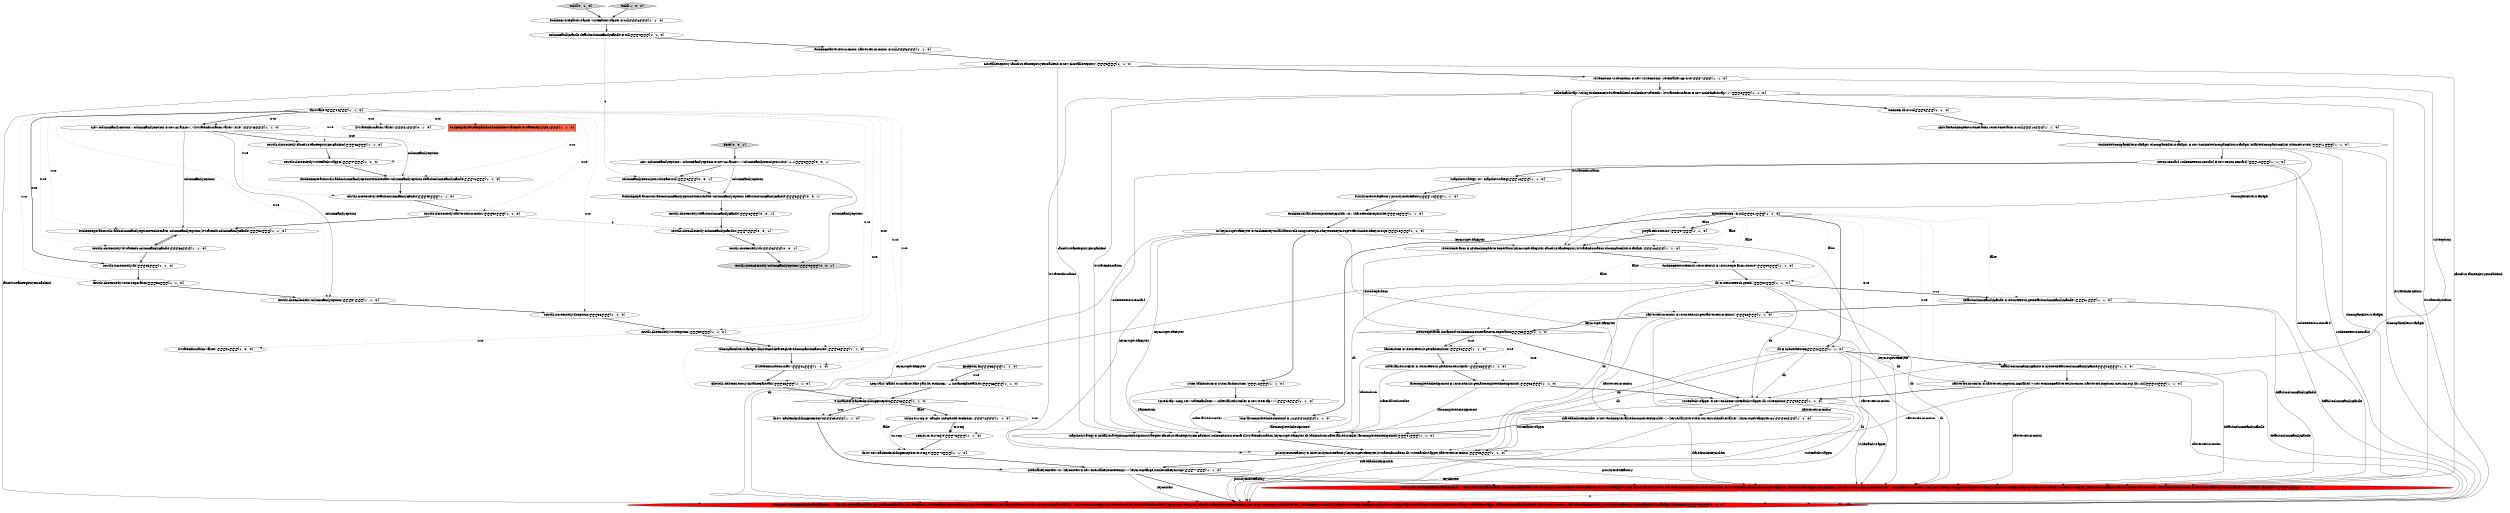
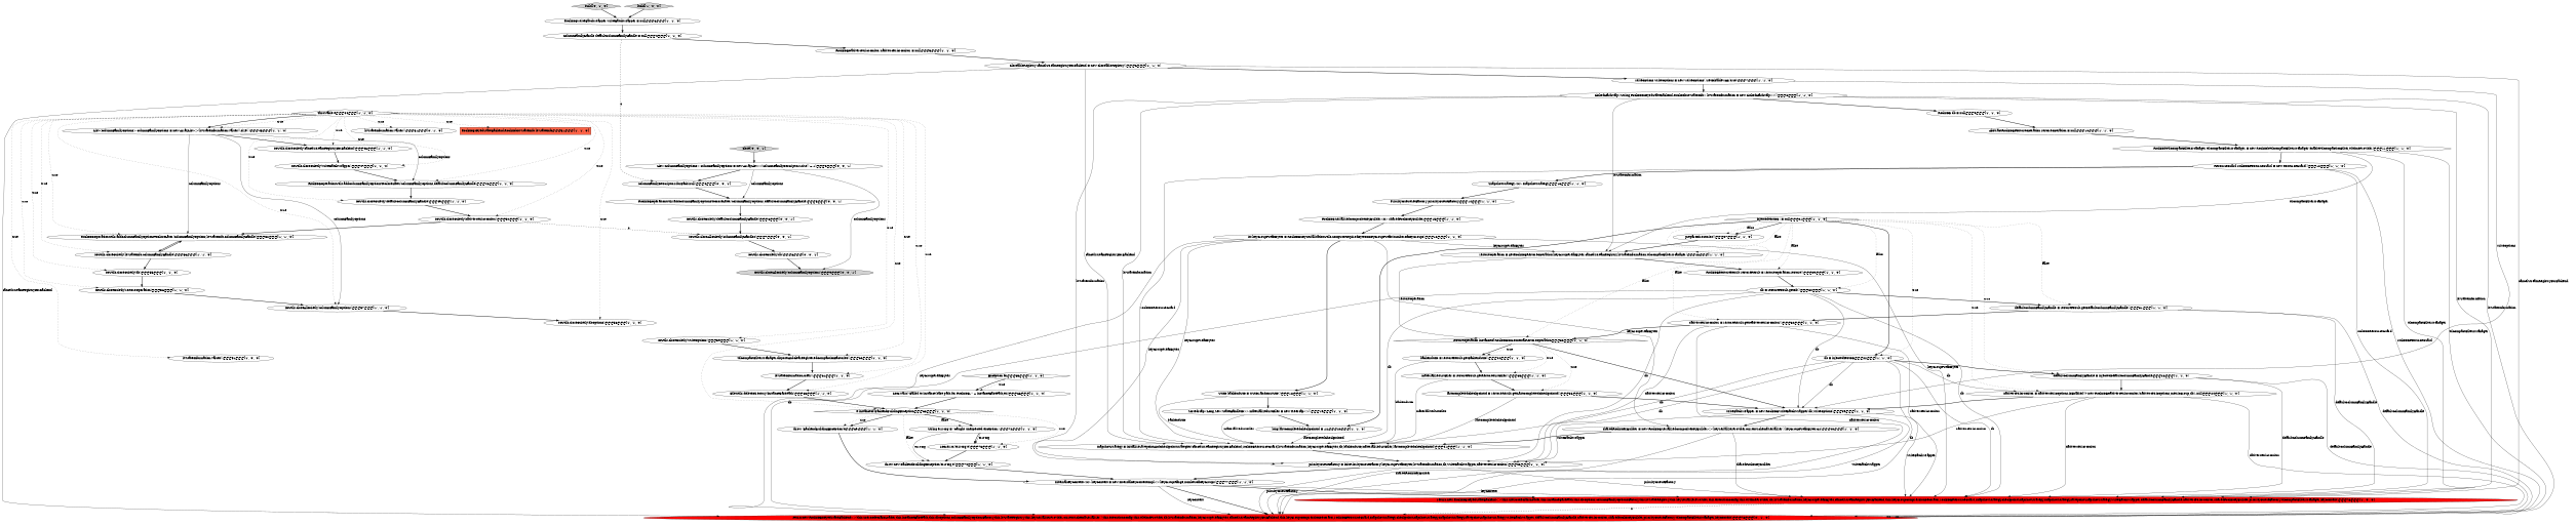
  digraph {
    node [fillcolor=white shape=ellipse style=filled]
    edge [style=bold]
    n1 [label="throw new BackendBuildingException(errMsg,e)@@@74@@@['1', '1', '0']"]
    n2 [label="InternalKeyContext<K> keyContext = new InternalKeyContextImpl<>(keyGroupRange,numberOfKeyGroups)@@@77@@@['1', '1', '0']"]
    n3 [fillcolor=red label="return new RocksDBKeyedStateBackend<>(this.userCodeClassLoader,this.instanceBasePath,this.dbOptions,columnFamilyOptionsFactory,this.kvStateRegistry,this.keySerializerProvider,this.executionConfig,this.ttlTimeProvider,db,kvStateInformation,keyGroupPrefixBytes,cancelStreamRegistryForBackend,this.keyGroupCompressionDecorator,rocksDBResourceGuard,snapshotStrategy.checkpointSnapshotStrategy,snapshotStrategy.savepointSnapshotStrategy,writeBatchWrapper,defaultColumnFamilyHandle,nativeMetricMonitor,sharedRocksKeyBuilder,priorityQueueFactory,ttlCompactFiltersManager,keyContext)@@@78@@@['1', '0', '0']"]
    n4 [fillcolor=red label="return new RocksDBKeyedStateBackend<>(this.userCodeClassLoader,this.instanceBasePath,this.dbOptions,columnFamilyOptionsFactory,this.kvStateRegistry,this.keySerializerProvider.currentSchemaSerializer(),this.executionConfig,this.ttlTimeProvider,db,kvStateInformation,keyGroupPrefixBytes,cancelStreamRegistryForBackend,this.keyGroupCompressionDecorator,rocksDBResourceGuard,snapshotStrategy.checkpointSnapshotStrategy,snapshotStrategy.savepointSnapshotStrategy,writeBatchWrapper,defaultColumnFamilyHandle,nativeMetricMonitor,sharedRocksKeyBuilder,priorityQueueFactory,ttlCompactFiltersManager,keyContext)@@@78@@@['0', '1', '0']"]
    n5 [label="IOUtils.closeQuietly(nativeMetricMonitor)@@@50@@@['1', '1', '0']"]
    n6 [label="IOUtils.closeAllQuietly(columnFamilyHandles)@@@7@@@['0', '0', '1']"]
    n7 [label="RocksDBOperationUtils.addColumnFamilyOptionsToCloseLater(columnFamilyOptions,kvStateInfo.columnFamilyHandle)@@@52@@@['1', '1', '0']"]
    n8 [label="IOUtils.closeQuietly(db)@@@8@@@['0', '0', '1']"]
    n9 [label="IOUtils.closeQuietly(kvStateInfo.columnFamilyHandle)@@@53@@@['1', '1', '0']"]
    n10 [fillcolor=lightgray label="IOUtils.closeAllQuietly(columnFamilyOptions)@@@9@@@['0', '0', '1']"]
    n11 [label="lastCompletedCheckpointId = restoreResult.getLastCompletedCheckpointId()@@@36@@@['1', '1', '0']"]
    n12 [label="writeBatchWrapper = new RocksDBWriteBatchWrapper(db,writeOptions)@@@39@@@['1', '1', '0']"]
    n13 [label="snapshotStrategy = initializeSavepointAndCheckpointStrategies(cancelStreamRegistryForBackend,rocksDBResourceGuard,kvStateInformation,keyGroupPrefixBytes,db,backendUID,materializedSstFiles,lastCompletedCheckpointId)@@@41@@@['1', '1', '0']"]
    n14 [label="priorityQueueFactory = initPriorityQueueFactory(keyGroupPrefixBytes,kvStateInformation,db,writeBatchWrapper,nativeMetricMonitor)@@@42@@@['1', '1', '0']"]
    n15 [label="sharedRocksKeyBuilder = new RocksDBSerializedCompositeKeyBuilder<>(keySerializerProvider.currentSchemaSerializer(),keyGroupPrefixBytes,32)@@@40@@@['1', '1', '0']"]
    n16 [label="LinkedHashMap<String,RocksDBKeyedStateBackend.RocksDbKvStateInfo> kvStateInformation = new LinkedHashMap<>()@@@8@@@['1', '1', '0']"]
    n17 [label="RocksDB db = null@@@9@@@['1', '1', '0']"]
    n18 [label="restoreOperation = getRocksDBRestoreOperation(keyGroupPrefixBytes,cancelStreamRegistry,kvStateInformation,ttlCompactFiltersManager)@@@28@@@['1', '1', '0']"]
    n19 [label="AbstractRocksDBRestoreOperation restoreOperation = null@@@10@@@['1', '1', '0']"]
    n20 [label="RocksDBRestoreResult restoreResult = restoreOperation.restore()@@@29@@@['1', '1', '0']"]
    n21 [label="restoreOperation instanceof RocksDBIncrementalRestoreOperation@@@33@@@['1', '1', '0']" shape=diamond]
    n22 [label="IOUtils.closeQuietly(db)@@@55@@@['1', '1', '0']"]
    n23 [label="IOUtils.closeQuietly(restoreOperation)@@@56@@@['1', '1', '0']"]
    n24 [label="IOUtils.closeAllQuietly(columnFamilyOptions)@@@57@@@['1', '1', '0']"]
    n25 [label="Exception ex@@@65@@@['1', '1', '0']" shape=diamond]
    n26 [label="LOG.warn(\"Failed to instance base path for RocksDB: \" + instanceBasePath,ex)@@@66@@@['1', '1', '0']"]
    n27 [label="e instanceof BackendBuildingException@@@68@@@['1', '1', '0']" shape=diamond]
    n28 [label="IOUtils.closeQuietly(defaultColumnFamilyHandle)@@@49@@@['1', '1', '0']"]
    n29 [label="materializedSstFiles = restoreResult.getRestoredSstFiles()@@@35@@@['1', '1', '0']"]
    n30 [label="nativeMetricMonitor = nativeMetricOptions.isEnabled()? new RocksDBNativeMetricMonitor(nativeMetricOptions,metricGroup,db): null@@@24@@@['1', '1', '0']"]
    n31 [label="CloseableRegistry cancelStreamRegistryForBackend = new CloseableRegistry()@@@6@@@['1', '1', '0']"]
    n32 [label="WriteOptions writeOptions = new WriteOptions().setDisableWAL(true)@@@7@@@['1', '1', '0']"]
    n33 [label="RocksDbTtlCompactFiltersManager ttlCompactFiltersManager = new RocksDbTtlCompactFiltersManager(enableTtlCompactionFilter,ttlTimeProvider)@@@11@@@['1', '1', '0']"]
    n34 [label="throw (BackendBuildingException)e@@@69@@@['1', '1', '0']"]
    n35 [label="LOG.error(errMsg,e)@@@73@@@['1', '1', '0']"]
    n36 [label="String errMsg = \"Caught unexpected exception.\"@@@72@@@['1', '1', '0']"]
    n37 [label="kvStateInformation.clear()@@@61@@@['1', '1', '0']"]
    n38 [label="FileUtils.deleteDirectory(instanceBasePath)@@@63@@@['1', '1', '0']"]
    n39 [label="ColumnFamilyHandle defaultColumnFamilyHandle = null@@@4@@@['1', '1', '0']"]
    n40 [label="RocksDBNativeMetricMonitor nativeMetricMonitor = null@@@5@@@['1', '1', '0']"]
    n41 [label="columnFamilyDescriptors.forEach(null)@@@4@@@['0', '0', '1']"]
    n42 [label="RocksDBOperationUtils.addColumnFamilyOptionsToCloseLater(columnFamilyOptions,defaultColumnFamilyHandle)@@@5@@@['0', '0', '1']"]
    n43 [fillcolor=lightgray label="build['0', '1', '0']" shape=diamond]
    n44 [label="RocksDBWriteBatchWrapper writeBatchWrapper = null@@@3@@@['1', '1', '0']"]
    n45 [label="ResourceGuard rocksDBResourceGuard = new ResourceGuard()@@@12@@@['1', '1', '0']"]
    n46 [label="db = injectedTestDB@@@22@@@['1', '1', '0']"]
    n47 [label="defaultColumnFamilyHandle = injectedDefaultColumnFamilyHandle@@@23@@@['1', '1', '0']"]
    n48 [label="IOUtils.closeQuietly(writeBatchWrapper)@@@47@@@['1', '1', '0']"]
    n49 [label="RocksDBOperationUtils.addColumnFamilyOptionsToCloseLater(columnFamilyOptions,defaultColumnFamilyHandle)@@@48@@@['1', '1', '0']"]
    n50 [label="IOUtils.closeQuietly(defaultColumnFamilyHandle)@@@6@@@['0', '0', '1']"]
    n51 [label="injectedTestDB != null@@@21@@@['1', '1', '0']" shape=diamond]
    n52 [label="defaultColumnFamilyHandle = restoreResult.getDefaultColumnFamilyHandle()@@@31@@@['1', '1', '0']"]
    n53 [label="nativeMetricMonitor = restoreResult.getNativeMetricMonitor()@@@32@@@['1', '1', '0']"]
    n54 [label="db = restoreResult.getDb()@@@30@@@['1', '1', '0']"]
    n55 [label="prepareDirectories()@@@27@@@['1', '1', '0']"]
    n56 [label="long lastCompletedCheckpointId = -1L@@@20@@@['1', '1', '0']"]
    n57 [label="backendUID = restoreResult.getBackendUID()@@@34@@@['1', '1', '0']"]
    n58 [label="List<ColumnFamilyOptions> columnFamilyOptions = new ArrayList<>(kvStateInformation.values().size())@@@45@@@['1', '1', '0']"]
    n59 [label="IOUtils.closeQuietly(cancelStreamRegistryForBackend)@@@46@@@['1', '1', '0']"]
    n60 [label="IOUtils.closeQuietly(dbOptions)@@@58@@@['1', '1', '0']"]
    n61 [label="SortedMap<Long,Set<StateHandleID>> materializedSstFiles = new TreeMap<>()@@@19@@@['1', '1', '0']"]
    n62 [label="PriorityQueueSetFactory priorityQueueFactory@@@14@@@['1', '1', '0']"]
    n63 [label="RocksDBSerializedCompositeKeyBuilder<K> sharedRocksKeyBuilder@@@15@@@['1', '1', '0']"]
    n64 [label="int keyGroupPrefixBytes = RocksDBKeySerializationUtils.computeRequiredBytesInKeyGroupPrefix(numberOfKeyGroups)@@@16@@@['1', '1', '0']"]
    n65 [label="kvStateInformation.values()@@@51@@@['0', '1', '0']"]
    n66 [fillcolor=lightgray label="close['0', '0', '1']" shape=diamond]
    n67 [label="List<ColumnFamilyOptions> columnFamilyOptions = new ArrayList<>(columnFamilyDescriptors.size() + 1)@@@3@@@['0', '0', '1']"]
    n68 [label="Throwable e@@@44@@@['1', '1', '0']" shape=diamond]
    n69 [label="IOUtils.closeQuietly(writeOptions)@@@59@@@['1', '1', '0']"]
    n70 [label="kvStateInformation.values()@@@51@@@['1', '0', '0']"]
    n71 [fillcolor=tomato label="RocksDBKeyedStateBackend.RocksDbKvStateInfo kvStateInfo@@@51@@@['1', '1', '0']" shape=box]
    n72 [label="ttlCompactFiltersManager.disposeAndClearRegisteredCompactionFactories()@@@60@@@['1', '1', '0']"]
    n73 [fillcolor=lightgray label="build['1', '0', '0']" shape=diamond]
    n74 [label="SnapshotStrategy<K> snapshotStrategy@@@13@@@['1', '1', '0']"]
    n75 [label="UUID backendUID = UUID.randomUUID()@@@18@@@['1', '1', '0']"]
    n1 -> n2
    n2 -> n3
    n2 -> n3 [label=keyContext style=solid]
    n2 -> n4
    n2 -> n4 [label=keyContext style=solid]
    n3 -> n4 [label=0 style=dashed]
    n5 -> n6 [label=0 style=dashed]
    n5 -> n7
    n6 -> n8
    n7 -> n9
    n8 -> n10
    n9 -> n7
    n9 -> n22
    n11 -> n12
    n11 -> n13 [label=lastCompletedCheckpointId style=solid]
    n12 -> n3 [label=writeBatchWrapper style=solid]
    n12 -> n4 [label=writeBatchWrapper style=solid]
    n12 -> n14 [label=writeBatchWrapper style=solid]
    n12 -> n15
    n13 -> n14
    n14 -> n2
    n14 -> n3 [label=priorityQueueFactory style=solid]
    n14 -> n4 [label=priorityQueueFactory style=solid]
    n15 -> n3 [label=sharedRocksKeyBuilder style=solid]
    n15 -> n4 [label=sharedRocksKeyBuilder style=solid]
    n15 -> n13
    n16 -> n3 [label=kvStateInformation style=solid]
    n16 -> n4 [label=kvStateInformation style=solid]
    n16 -> n13 [label=kvStateInformation style=solid]
    n16 -> n14 [label=kvStateInformation style=solid]
    n16 -> n17
    n16 -> n18 [label=kvStateInformation style=solid]
    n17 -> n19
    n18 -> n20
    n18 -> n21 [label=restoreOperation style=solid]
    n19 -> n33
    n20 -> n54
    n21 -> n11 [label=true style=dotted]
    n21 -> n12
    n21 -> n29 [label=true style=dotted]
    n21 -> n57
    n21 -> n57 [label=true style=dotted]
    n22 -> n23
    n23 -> n24
    n24 -> n60
    n25 -> n26
    n25 -> n26 [label=true style=dotted]
    n26 -> n27
    n27 -> n1 [label=false style=dotted]
    n27 -> n34
    n27 -> n34 [label=true style=dotted]
    n27 -> n35 [label=true style=dotted]
    n27 -> n36
    n27 -> n36 [label=false style=dotted]
    n28 -> n5
    n29 -> n11
    n29 -> n13 [label=materializedSstFiles style=solid]
    n30 -> n3 [label=nativeMetricMonitor style=solid]
    n30 -> n4 [label=nativeMetricMonitor style=solid]
    n30 -> n12
    n30 -> n14 [label=nativeMetricMonitor style=solid]
    n31 -> n3 [label=cancelStreamRegistryForBackend style=solid]
    n31 -> n4 [label=cancelStreamRegistryForBackend style=solid]
    n31 -> n13 [label=cancelStreamRegistryForBackend style=solid]
    n31 -> n32
    n32 -> n12 [label=writeOptions style=solid]
    n32 -> n16
    n33 -> n3 [label=ttlCompactFiltersManager style=solid]
    n33 -> n4 [label=ttlCompactFiltersManager style=solid]
    n33 -> n18 [label=ttlCompactFiltersManager style=solid]
    n33 -> n45
    n34 -> n2
    n35 -> n1
    n36 -> n1 [label=errMsg style=solid]
    n36 -> n35
    n36 -> n35 [label=errMsg style=solid]
    n37 -> n38
    n38 -> n27
    n39 -> n40
    n39 -> n41 [label=0 style=dashed]
    n40 -> n31
    n41 -> n42
    n42 -> n50
    n43 -> n44
    n44 -> n39
    n45 -> n3 [label=rocksDBResourceGuard style=solid]
    n45 -> n4 [label=rocksDBResourceGuard style=solid]
    n45 -> n13 [label=rocksDBResourceGuard style=solid]
    n45 -> n74
    n46 -> n3 [label=db style=solid]
    n46 -> n4 [label=db style=solid]
    n46 -> n12 [label=db style=solid]
    n46 -> n13 [label=db style=solid]
    n46 -> n14 [label=db style=solid]
    n46 -> n30 [label=db style=solid]
    n46 -> n47
    n47 -> n3 [label=defaultColumnFamilyHandle style=solid]
    n47 -> n4 [label=defaultColumnFamilyHandle style=solid]
    n47 -> n30
    n48 -> n49
    n49 -> n28
    n50 -> n6
    n51 -> n18 [label=false style=dotted]
    n51 -> n20 [label=false style=dotted]
    n51 -> n21 [label=false style=dotted]
    n51 -> n30 [label=true style=dotted]
    n51 -> n46 [label=true style=dotted]
    n51 -> n46
    n51 -> n47 [label=true style=dotted]
    n51 -> n52 [label=false style=dotted]
    n51 -> n53 [label=false style=dotted]
    n51 -> n54 [label=false style=dotted]
    n51 -> n55 [label=false style=dotted]
    n51 -> n55
    n51 -> n56
    n52 -> n3 [label=defaultColumnFamilyHandle style=solid]
    n52 -> n4 [label=defaultColumnFamilyHandle style=solid]
    n52 -> n53
    n53 -> n3 [label=nativeMetricMonitor style=solid]
    n53 -> n4 [label=nativeMetricMonitor style=solid]
    n53 -> n14 [label=nativeMetricMonitor style=solid]
    n53 -> n21
    n54 -> n3 [label=db style=solid]
    n54 -> n4 [label=db style=solid]
    n54 -> n12 [label=db style=solid]
    n54 -> n13 [label=db style=solid]
    n54 -> n14 [label=db style=solid]
    n54 -> n52
    n55 -> n18
    n56 -> n13 [label=lastCompletedCheckpointId style=solid]
    n57 -> n13 [label=backendUID style=solid]
    n57 -> n29
    n58 -> n7 [label=columnFamilyOptions style=solid]
    n58 -> n24 [label=columnFamilyOptions style=solid]
    n58 -> n49 [label=columnFamilyOptions style=solid]
    n58 -> n59
    n59 -> n48
-   n60 -> n69
    n61 -> n13 [label=materializedSstFiles style=solid]
    n61 -> n56
    n62 -> n63
    n63 -> n64
    n64 -> n3 [label=keyGroupPrefixBytes style=solid]
    n64 -> n4 [label=keyGroupPrefixBytes style=solid]
    n64 -> n13 [label=keyGroupPrefixBytes style=solid]
    n64 -> n14 [label=keyGroupPrefixBytes style=solid]
    n64 -> n15 [label=keyGroupPrefixBytes style=solid]
    n64 -> n18 [label=keyGroupPrefixBytes style=solid]
    n64 -> n75
    n66 -> n67
    n67 -> n10 [label=columnFamilyOptions style=solid]
    n67 -> n41
    n67 -> n42 [label=columnFamilyOptions style=solid]
    n68 -> n5 [label=true style=dotted]
    n68 -> n7 [label=true style=dotted]
    n68 -> n9 [label=true style=dotted]
-   n68 -> n22 [label=true]
+   n68 -> n22 [label=true style=dotted]
    n68 -> n23 [label=true style=dotted]
    n68 -> n24 [label=true style=dotted]
    n68 -> n27 [label=true style=dotted]
    n68 -> n28 [label=true style=dotted]
    n68 -> n37 [label=true style=dotted]
    n68 -> n38 [label=true style=dotted]
    n68 -> n48 [label=true style=dotted]
    n68 -> n49 [label=true style=dotted]
    n68 -> n58
    n68 -> n58 [label=true style=dotted]
    n68 -> n59 [label=true style=dotted]
    n68 -> n60 [label=true style=dotted]
    n68 -> n65 [label=true style=dotted]
    n68 -> n69 [label=true style=dotted]
-   n69 -> n70 [label=true style=dotted]
+   n68 -> n70 [label=true style=dotted]
    n68 -> n71 [label=true style=dotted]
    n68 -> n72 [label=true style=dotted]
    n69 -> n72
    n72 -> n37
    n73 -> n44
    n74 -> n62
    n75 -> n13 [label=backendUID style=solid]
    n75 -> n61
  }
